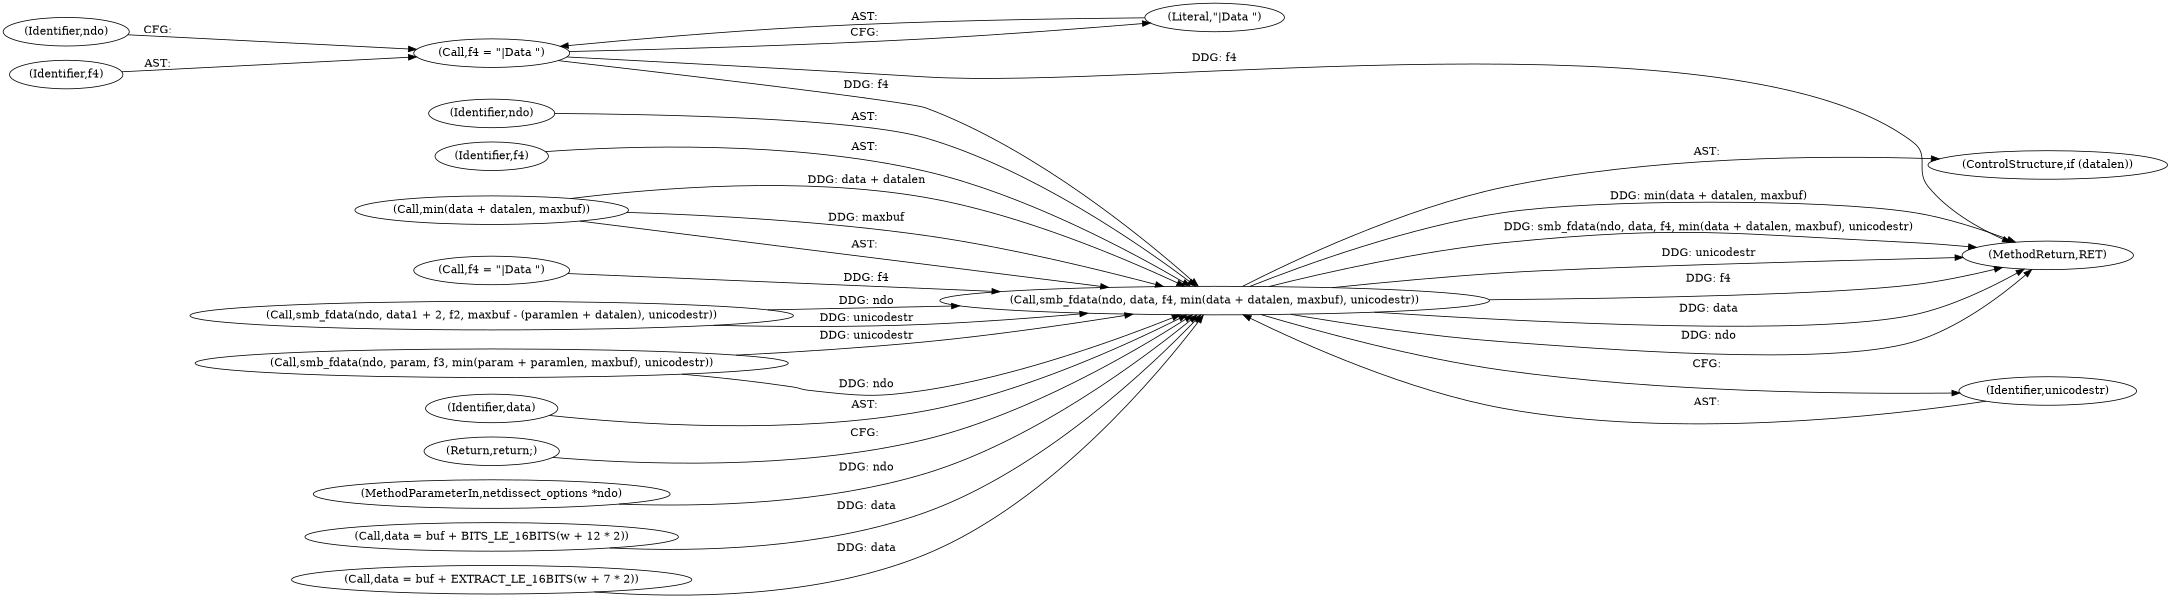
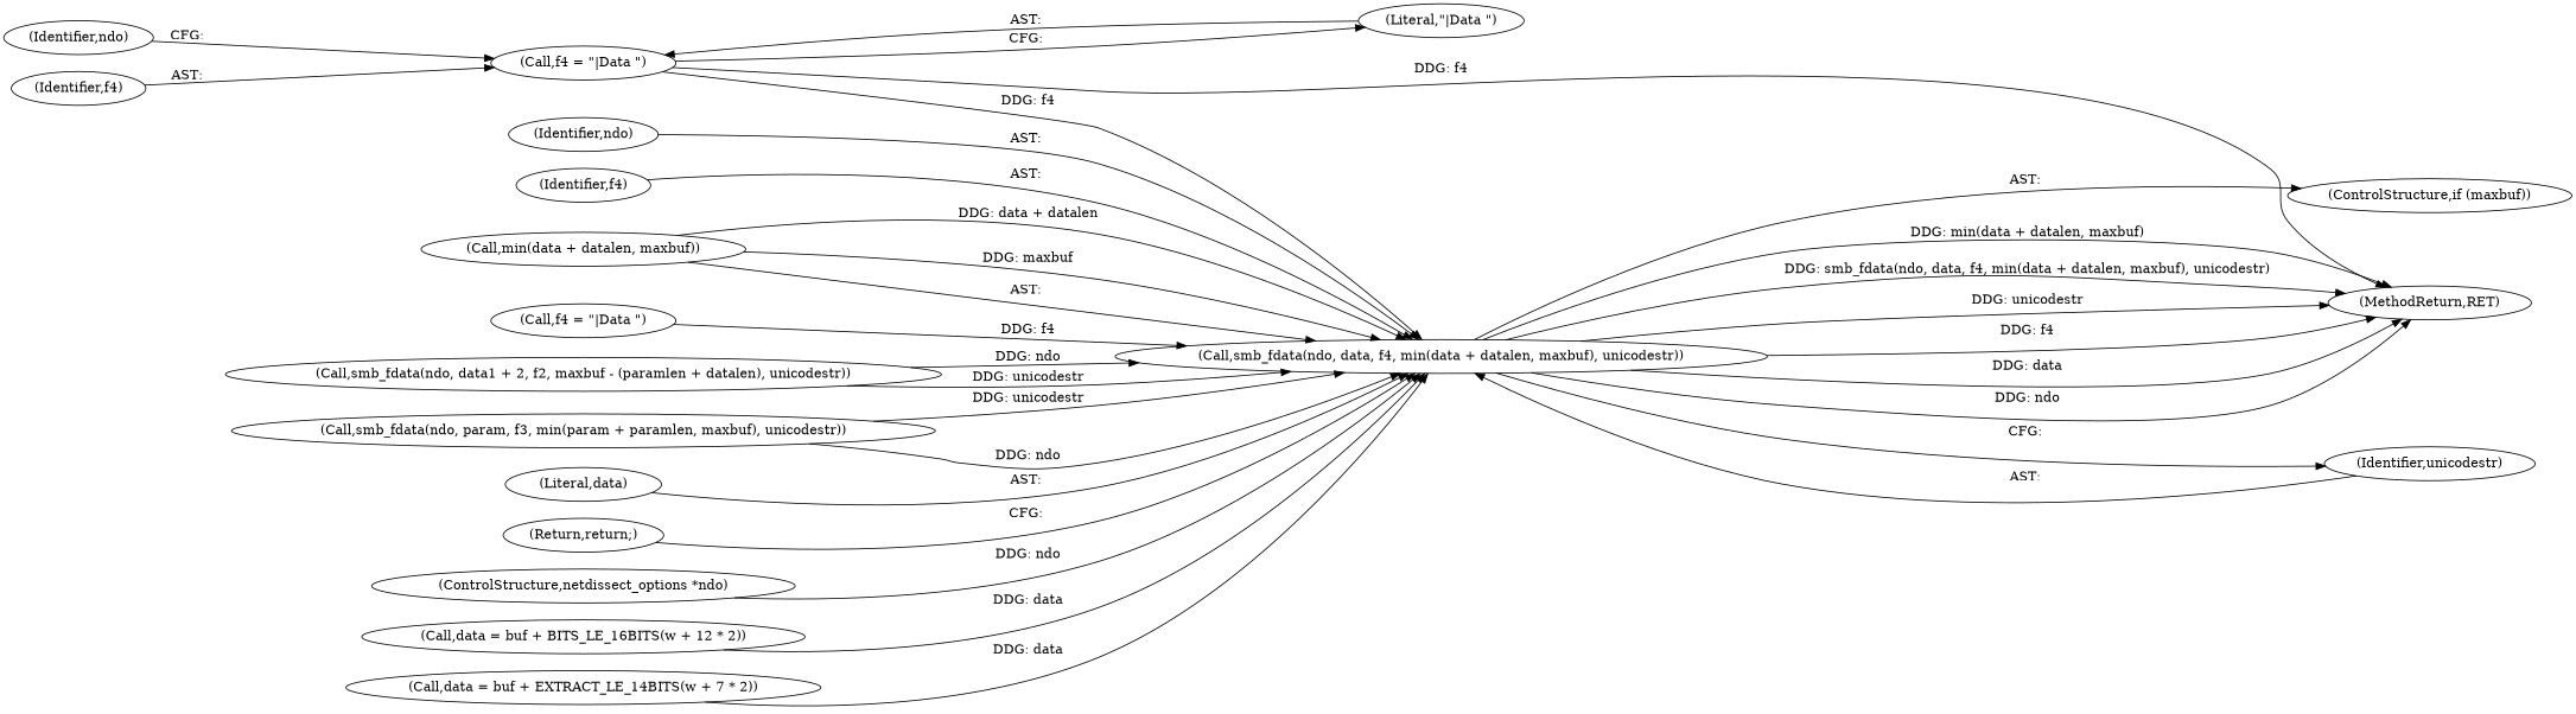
  digraph {
    rankdir=LR
    n1 [label="(Call,f4 = \"|Data \")"]
    n2 [label="(Call,smb_fdata(ndo, data, f4, min(data + datalen, maxbuf), unicodestr))"]
    n3 [label="(MethodReturn,RET)"]
    n4 [label="(Literal,\"|Data \")"]
    n5 [label="(Identifier,unicodestr)"]
-   n6 [label="(ControlStructure,if (datalen))"]
+   n6 [label="(ControlStructure,if (maxbuf))"]
    n7 [label="(Identifier,ndo)"]
    n8 [label="(Call,min(data + datalen, maxbuf))"]
    n9 [label="(Call,f4 = \"|Data \")"]
    n10 [label="(Call,smb_fdata(ndo, param, f3, min(param + paramlen, maxbuf), unicodestr))"]
-   n11 [label="(Identifier,data)"]
+   n11 [label="(Literal,data)"]
    n12 [label="(Return,return;)"]
    n13 [label="(Identifier,f4)"]
-   n14 [label="(MethodParameterIn,netdissect_options *ndo)"]
+   n14 [label="(ControlStructure,netdissect_options *ndo)"]
    n15 [label="(Call,data = buf + BITS_LE_16BITS(w + 12 * 2))"]
-   n16 [label="(Call,data = buf + EXTRACT_LE_16BITS(w + 7 * 2))"]
+   n16 [label="(Call,data = buf + EXTRACT_LE_14BITS(w + 7 * 2))"]
    n17 [label="(Call,smb_fdata(ndo, data1 + 2, f2, maxbuf - (paramlen + datalen), unicodestr))"]
    n18 [label="(Identifier,ndo)"]
    n19 [label="(Identifier,f4)"]
    n1 -> n2 [label="DDG: f4"]
    n1 -> n3 [label="DDG: f4"]
    n1 -> n4 [label="CFG: "]
    n2 -> n3 [label="DDG: f4"]
    n2 -> n3 [label="DDG: data"]
    n2 -> n3 [label="DDG: ndo"]
    n2 -> n3 [label="DDG: min(data + datalen, maxbuf)"]
    n2 -> n3 [label="DDG: smb_fdata(ndo, data, f4, min(data + datalen, maxbuf), unicodestr)"]
    n2 -> n3 [label="DDG: unicodestr"]
    n2 -> n5 [label="CFG: "]
    n2 -> n6 [label="AST: "]
    n4 -> n1 [label="AST: "]
    n5 -> n2 [label="AST: "]
    n7 -> n1 [label="CFG: "]
    n8 -> n2 [label="AST: "]
    n8 -> n2 [label="DDG: data + datalen"]
    n8 -> n2 [label="DDG: maxbuf"]
    n9 -> n2 [label="DDG: f4"]
    n10 -> n2 [label="DDG: ndo"]
    n10 -> n2 [label="DDG: unicodestr"]
    n11 -> n2 [label="AST: "]
    n12 -> n2 [label="CFG: "]
    n13 -> n1 [label="AST: "]
    n14 -> n2 [label="DDG: ndo"]
    n15 -> n2 [label="DDG: data"]
    n16 -> n2 [label="DDG: data"]
    n17 -> n2 [label="DDG: ndo"]
    n17 -> n2 [label="DDG: unicodestr"]
    n18 -> n2 [label="AST: "]
    n19 -> n2 [label="AST: "]
  }
